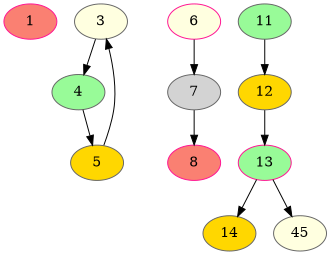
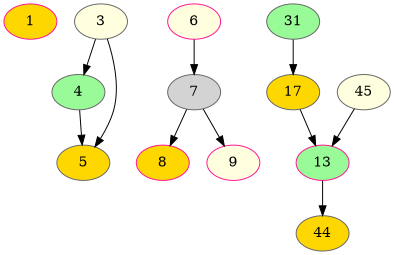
  digraph {
    node [alpha=0.20 color=gray40 fillcolor=lightyellow style=filled]
-   1 [alpha=0.01 color=deeppink expect_size=17512448 fillcolor=salmon]
+   1 [alpha=0.01 color=deeppink expect_size=17512448 fillcolor=gold]
    3 [alpha=0.11 expect_size=6753280]
    4 [expect_size=16338944 fillcolor=palegreen]
    5 [alpha=0.14 expect_size=23537664 fillcolor=gold]
    6 [alpha=0.06 color=deeppink expect_size=46902272]
    7 [alpha=0.14 expect_size=21175296 fillcolor=lightgrey]
-   8 [alpha=0.09 color=deeppink expect_size=13475840 fillcolor=salmon]
-   11 [expect_size=33951744 fillcolor=palegreen]
-   12 [alpha=0.17 expect_size=35307520 fillcolor=gold]
+   8 [alpha=0.09 color=deeppink expect_size=13475840 fillcolor=gold]
+   9 [alpha=0.06 color=deeppink expect_size=29420544]
+   11 [expect_size=33951744 fillcolor=palegreen label=31]
+   12 [alpha=0.17 expect_size=35307520 fillcolor=gold label=17]
    13 [alpha=0.09 color=deeppink expect_size=12554240 fillcolor=palegreen]
-   14 [alpha=0.18 expect_size=38491136 fillcolor=gold]
+   14 [alpha=0.18 expect_size=38491136 fillcolor=gold label=44]
    n13 [alpha=0.13 expect_size=38253568 label=45]
    3 -> 4
-   5 -> 3
+   3 -> 5
    4 -> 5
    6 -> 7
    7 -> 8
+   7 -> 9
    11 -> 12
    12 -> 13
    13 -> 14
-   13 -> n13
+   n13 -> 13
  }
